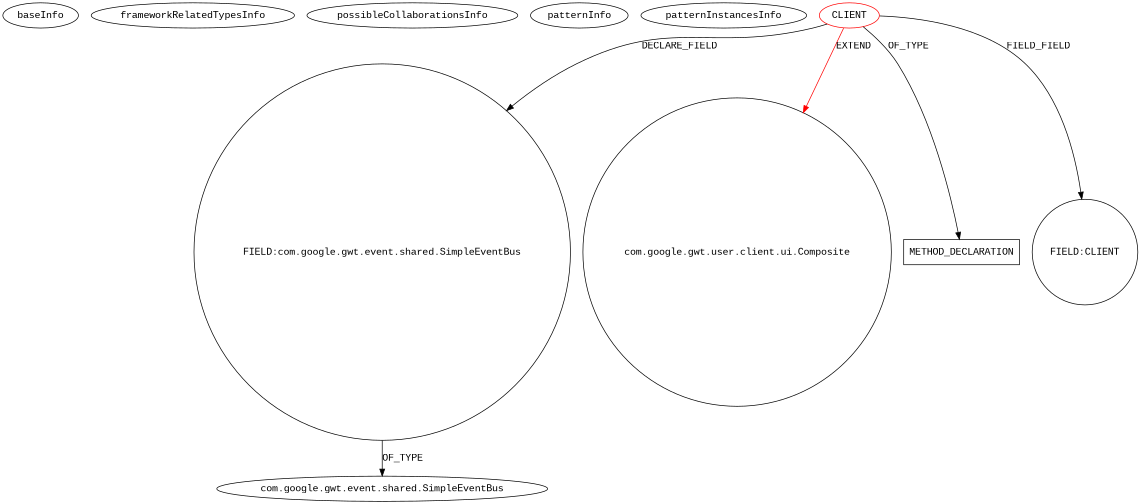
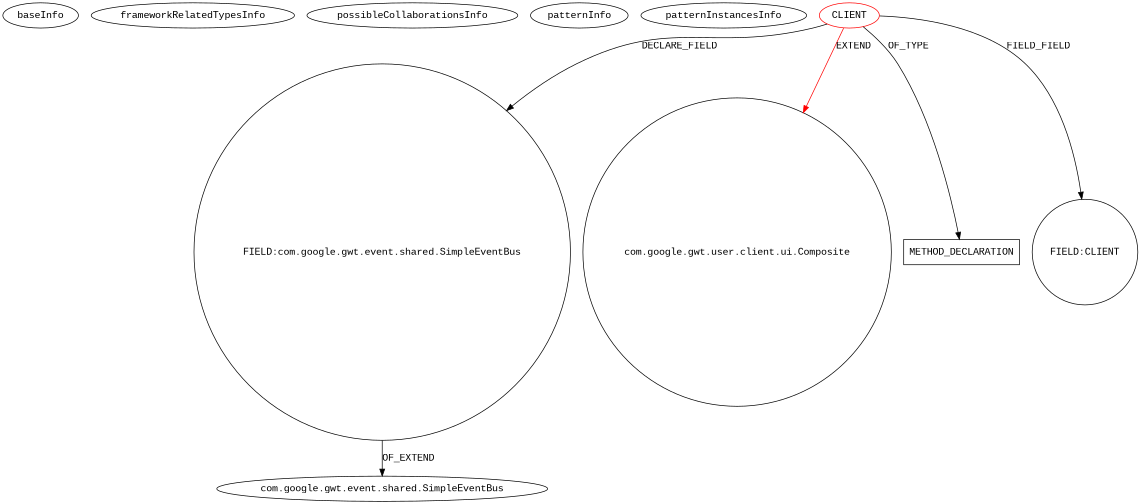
  digraph {
    fontname="Liberation Mono"
    node [fontname="Liberation Mono" isFrameworkType=false]
    edge [fontname="Liberation Mono"]
    baseInfo [category=pattern graphId=1587 isAnonymous=false possibleRelation=false isFrameworkType=""]
    frameworkRelatedTypesInfo [0="com.google.gwt.user.client.ui.Composite" isFrameworkType=""]
    possibleCollaborationsInfo [isFrameworkType=""]
    patternInfo [frequency=2.0 patternRootClient=0 isFrameworkType=""]
    patternInstancesInfo [0="svor-SimpleGWTProject~/svor-SimpleGWTProject/SimpleGWTProject-master/src/com/tutorialspoint/client/Login.java~Login~4529" 1="pandurangpatil-gwt-youtube~/pandurangpatil-gwt-youtube/gwt-youtube-master/gwt-youtube-player/src/main/java/open/pandurang/gwt/youtube/client/YouTubePlayer.java~YouTubePlayer~4258" isFrameworkType=""]
    n6 [label="FIELD:com.google.gwt.event.shared.SimpleEventBus" shape=circle vertexType=FIELD_DECLARATION]
    n7 [label="com.google.gwt.event.shared.SimpleEventBus" vertexType=FRAMEWORK_CLASS_TYPE]
    n8 [color=red label=CLIENT vertexType=ROOT_CLIENT_CLASS_DECLARATION]
    n9 [label="com.google.gwt.user.client.ui.Composite" shape=circle vertexType=FRAMEWORK_CLASS_TYPE]
    n10 [label=METHOD_DECLARATION shape=box vertexType=CLIENT_METHOD_DECLARATION]
    n11 [label="FIELD:CLIENT" shape=circle vertexType=FIELD_DECLARATION]
-   n6 -> n7 [label=OF_TYPE]
+   n6 -> n7 [label=OF_EXTEND]
    n8 -> n6 [label=DECLARE_FIELD]
    n8 -> n9 [color=red label=EXTEND]
    n8 -> n10 [label=OF_TYPE]
    n8 -> n11 [label=FIELD_FIELD]
  }
